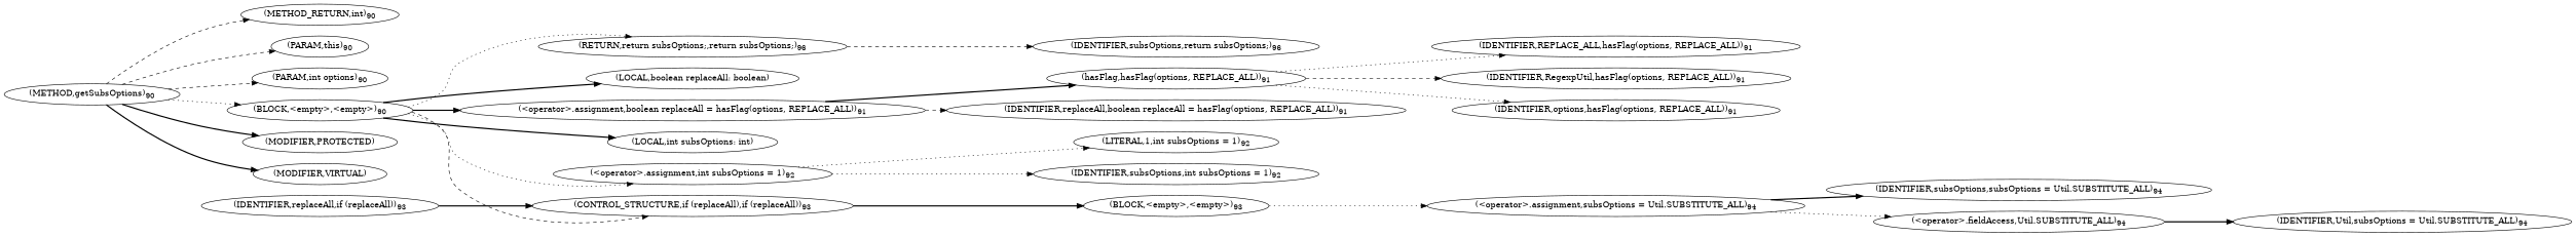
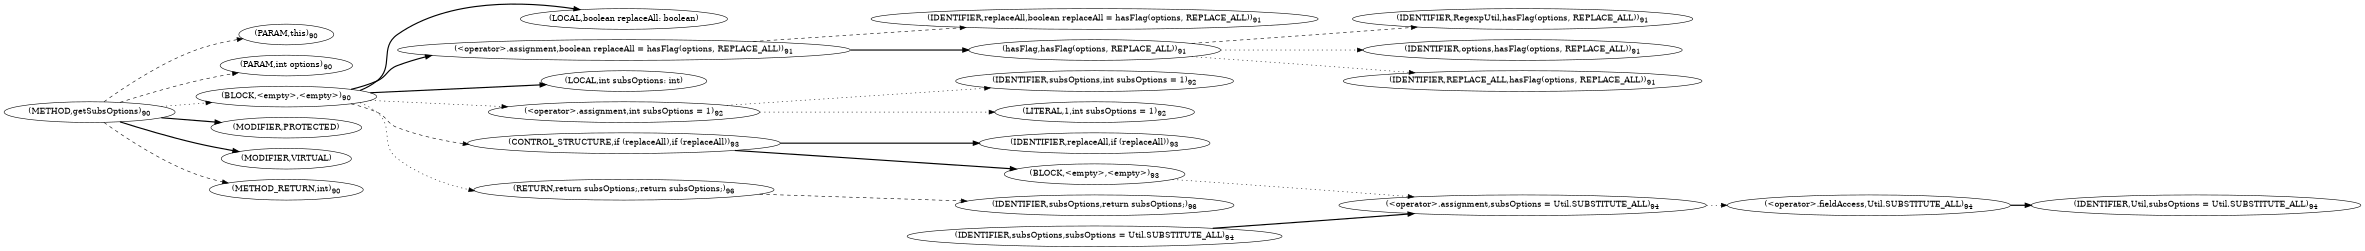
  digraph {
    rankdir=LR
    edge [style=bold]
    n1 [label=<(METHOD,getSubsOptions)<SUB>90</SUB>>]
    n2 [label=<(PARAM,this)<SUB>90</SUB>>]
    n3 [label=<(PARAM,int options)<SUB>90</SUB>>]
    n4 [label=<(BLOCK,&lt;empty&gt;,&lt;empty&gt;)<SUB>90</SUB>>]
    n5 [label=<(MODIFIER,PROTECTED)>]
    n6 [label=<(MODIFIER,VIRTUAL)>]
    n7 [label=<(METHOD_RETURN,int)<SUB>90</SUB>>]
    n8 [label=<(LOCAL,boolean replaceAll: boolean)>]
    n9 [label=<(&lt;operator&gt;.assignment,boolean replaceAll = hasFlag(options, REPLACE_ALL))<SUB>91</SUB>>]
    n10 [label=<(LOCAL,int subsOptions: int)>]
    n11 [label=<(&lt;operator&gt;.assignment,int subsOptions = 1)<SUB>92</SUB>>]
    n12 [label=<(CONTROL_STRUCTURE,if (replaceAll),if (replaceAll))<SUB>93</SUB>>]
    n13 [label=<(RETURN,return subsOptions;,return subsOptions;)<SUB>96</SUB>>]
    n14 [label=<(IDENTIFIER,replaceAll,boolean replaceAll = hasFlag(options, REPLACE_ALL))<SUB>91</SUB>>]
    n15 [label=<(hasFlag,hasFlag(options, REPLACE_ALL))<SUB>91</SUB>>]
    n16 [label=<(IDENTIFIER,subsOptions,int subsOptions = 1)<SUB>92</SUB>>]
    n17 [label=<(LITERAL,1,int subsOptions = 1)<SUB>92</SUB>>]
    n18 [label=<(IDENTIFIER,replaceAll,if (replaceAll))<SUB>93</SUB>>]
    n19 [label=<(BLOCK,&lt;empty&gt;,&lt;empty&gt;)<SUB>93</SUB>>]
    n20 [label=<(IDENTIFIER,subsOptions,return subsOptions;)<SUB>96</SUB>>]
    n21 [label=<(IDENTIFIER,RegexpUtil,hasFlag(options, REPLACE_ALL))<SUB>91</SUB>>]
    n22 [label=<(IDENTIFIER,options,hasFlag(options, REPLACE_ALL))<SUB>91</SUB>>]
    n23 [label=<(IDENTIFIER,REPLACE_ALL,hasFlag(options, REPLACE_ALL))<SUB>91</SUB>>]
    n24 [label=<(&lt;operator&gt;.assignment,subsOptions = Util.SUBSTITUTE_ALL)<SUB>94</SUB>>]
    n25 [label=<(IDENTIFIER,subsOptions,subsOptions = Util.SUBSTITUTE_ALL)<SUB>94</SUB>>]
    n26 [label=<(&lt;operator&gt;.fieldAccess,Util.SUBSTITUTE_ALL)<SUB>94</SUB>>]
    n27 [label=<(IDENTIFIER,Util,subsOptions = Util.SUBSTITUTE_ALL)<SUB>94</SUB>>]
    n1 -> n2 [style=dashed]
    n1 -> n3 [style=dashed]
    n1 -> n4 [style=dotted]
    n1 -> n5
    n1 -> n6
    n1 -> n7 [style=dashed]
    n4 -> n8
    n4 -> n9
    n4 -> n10
    n4 -> n11 [style=dotted]
    n4 -> n12 [style=dashed]
    n4 -> n13 [style=dotted]
    n9 -> n14 [style=dashed]
    n9 -> n15
    n11 -> n16 [style=dotted]
    n11 -> n17 [style=dotted]
-   n18 -> n12
+   n12 -> n18
    n12 -> n19
    n13 -> n20 [style=dashed]
    n15 -> n21 [style=dashed]
    n15 -> n22 [style=dotted]
    n15 -> n23 [style=dotted]
    n19 -> n24 [style=dotted]
-   n24 -> n25
+   n25 -> n24
    n24 -> n26 [style=dotted]
    n26 -> n27
  }
